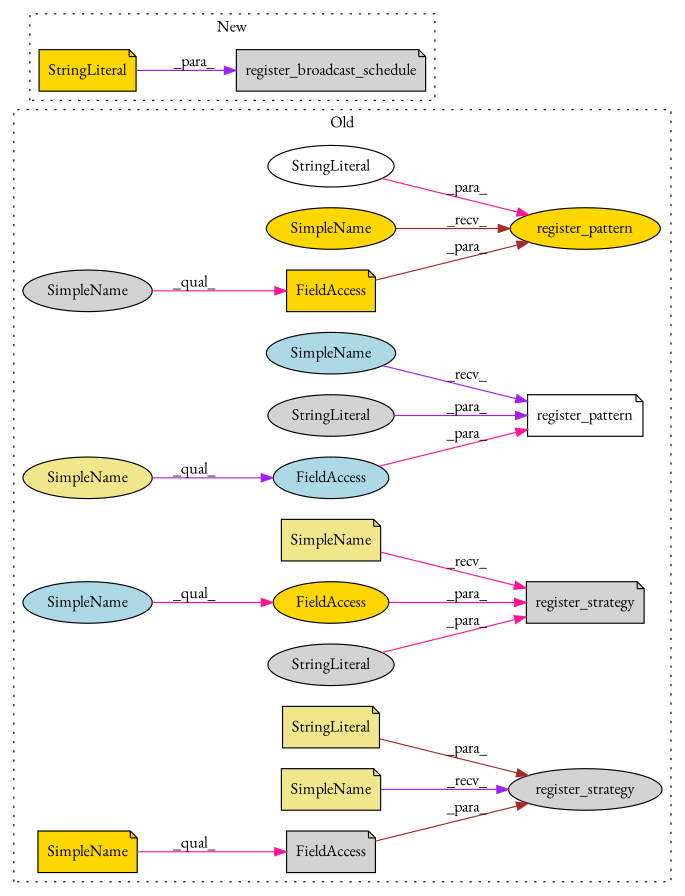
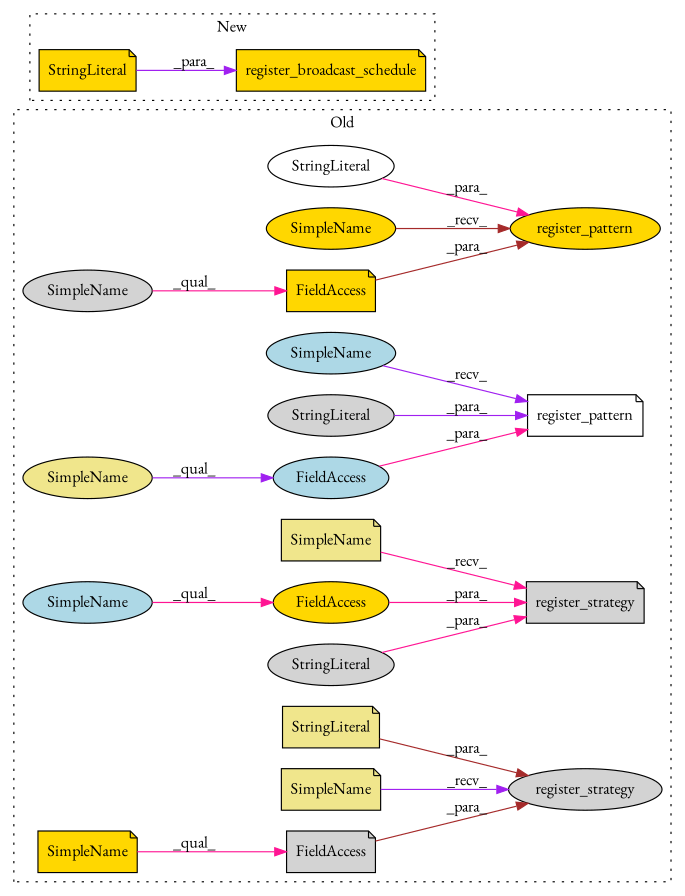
  digraph {
    rankdir=LR
    fontname="EB Garamond"
    node [a=42 l=2 s=16123 shape=ellipse style=filled fillcolor=lightgrey fontname="EB Garamond"]
    edge [color=deeppink fontname="EB Garamond"]
    n1 [a=32 l="17,1" label=register_pattern s="16052,16153" fillcolor=gold]
    n2 [a=22 l=30 label=FieldAccess shape=note fillcolor=gold]
    n3 [a=45 l=53 label=StringLiteral s=16069 fillcolor=white]
    n4 [a=22 l=30 label=FieldAccess s=16362 fillcolor=lightblue]
    n5 [a=32 l="17,1" label=register_pattern s="16295,16392" shape=note fillcolor=white]
    n6 [a=32 l="18,1" label=register_strategy s="15912,16042" shape=note]
    n7 [a=22 l=58 label=FieldAccess s=15984 fillcolor=gold]
    n8 [a=32 l="18,1" label=register_strategy s="16163,16285"]
    n9 [a=22 l=54 label=FieldAccess s=16231 shape=note]
    n10 [a=45 l=49 label=StringLiteral s=16312]
    n11 [a=45 l=53 label=StringLiteral s=15930]
    n12 [a=45 l=49 label=StringLiteral s=16181 shape=note fillcolor=khaki]
    n13 [label=SimpleName s=15909 shape=note fillcolor=khaki]
    n14 [label=SimpleName s=16049 fillcolor=gold]
    n15 [label=SimpleName s=16160 shape=note fillcolor=khaki]
    n16 [label=SimpleName s=16292 fillcolor=lightblue]
    n17 [l=9 label=SimpleName]
    n18 [l=9 label=SimpleName s=16362 fillcolor=khaki]
    n19 [l=8 label=SimpleName s=15984 fillcolor=lightblue]
    n20 [l=8 label=SimpleName s=16231 shape=note fillcolor=gold]
-   n21 [a=32 l="28,1" label=register_broadcast_schedule s="15038,15074" shape=note]
+   n21 [a=32 l="28,1" label=register_broadcast_schedule s="15038,15074" shape=note fillcolor=gold]
    n22 [a=45 l=8 label=StringLiteral s=15066 shape=note fillcolor=gold]
    subgraph cluster_1 {
      label=Old
      style=dotted
      n1
      n2
      n3
      n4
      n5
      n6
      n7
      n8
      n9
      n10
      n11
      n12
      n13
      n14
      n15
      n16
      n17
      n18
      n19
      n20
    }
    subgraph cluster_2 {
      label=New
      style=dotted
      n21
      n22
    }
    n2 -> n1 [label=_para_ color=brown]
    n3 -> n1 [label=_para_]
    n4 -> n5 [label=_para_]
    n7 -> n6 [label=_para_]
    n9 -> n8 [label=_para_ color=brown]
    n10 -> n5 [label=_para_ color=purple]
    n11 -> n6 [label=_para_]
    n12 -> n8 [label=_para_ color=brown]
    n13 -> n6 [label=_recv_]
    n14 -> n1 [label=_recv_ color=brown]
    n15 -> n8 [label=_recv_ color=purple]
    n16 -> n5 [label=_recv_ color=purple]
    n17 -> n2 [label=_qual_]
    n18 -> n4 [label=_qual_ color=purple]
    n19 -> n7 [label=_qual_]
    n20 -> n9 [label=_qual_]
    n22 -> n21 [label=_para_ color=purple]
  }
